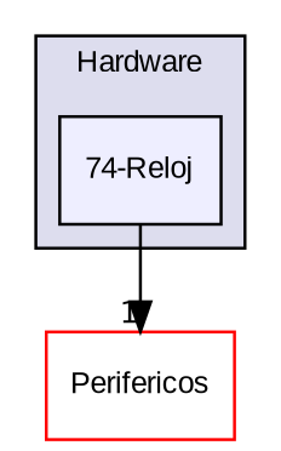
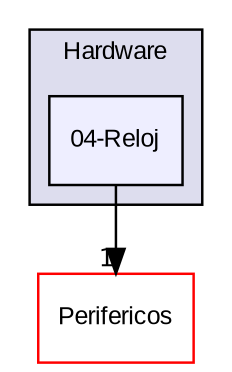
  digraph {
    compound=true
    fontname="Liberation Sans"
    node [fontname="Liberation Sans" fontsize=10 shape=box style=filled]
-   n1 [fillcolor="#eeeeff" label="74-Reloj" pencolor=black]
+   n1 [fillcolor="#eeeeff" label="04-Reloj" pencolor=black]
    n2 [color=red fillcolor=white label=Perifericos]
    subgraph cluster_1 {
      bgcolor="#ddddee"
      fontsize=10
      label=Hardware
      pencolor=black
      n1
    }
    n1 -> n2 [headlabel=1 labeldistance=1.5 labelfontname=Helvetica labelfontsize=10 fontname="Liberation Sans"]
  }
